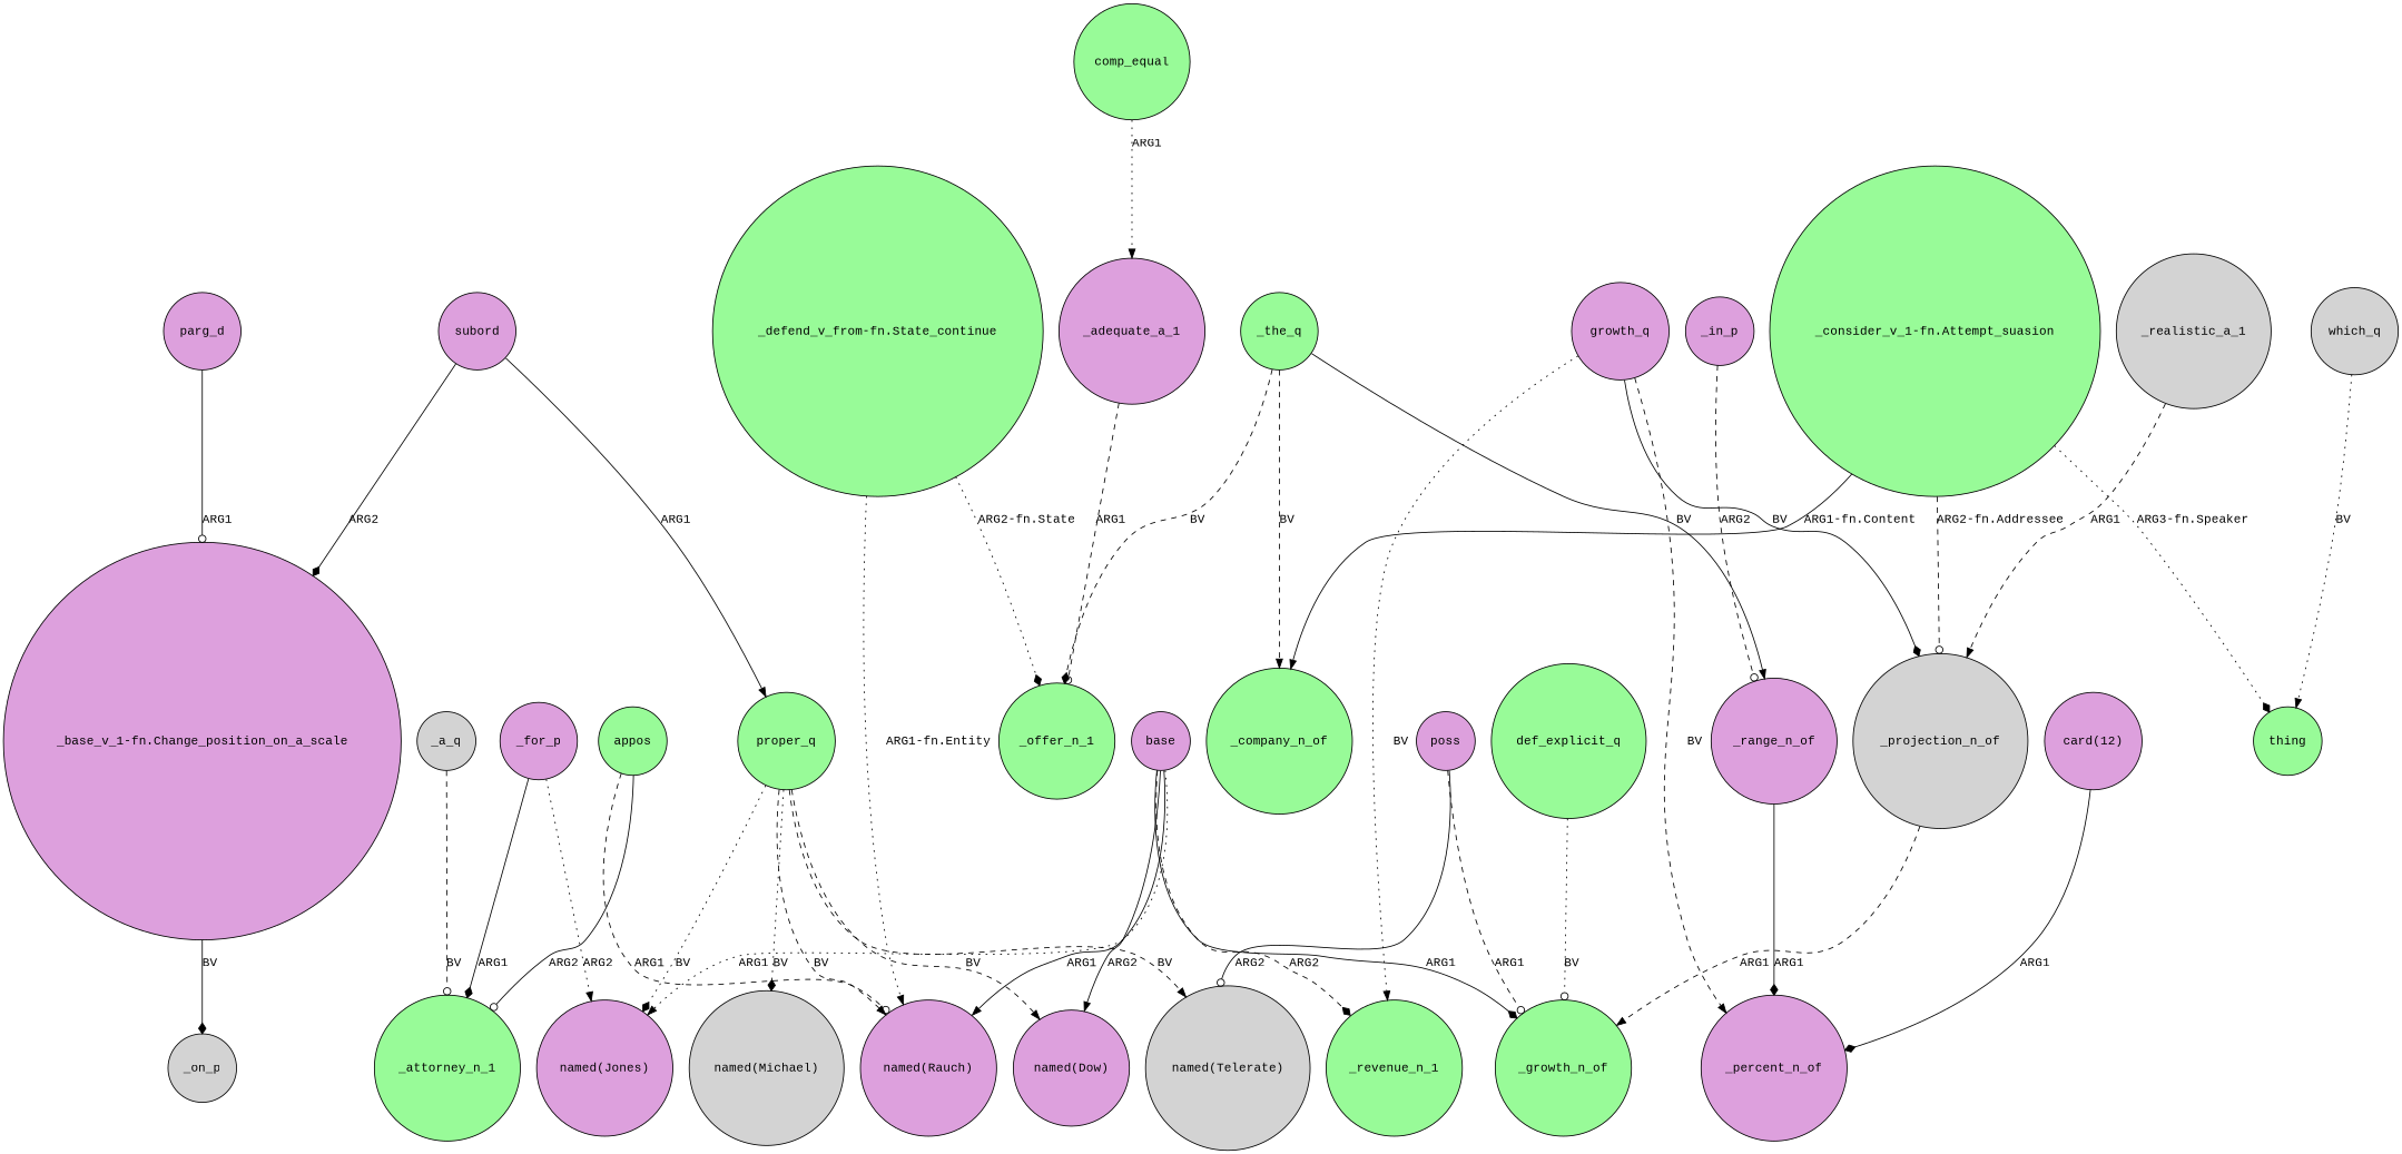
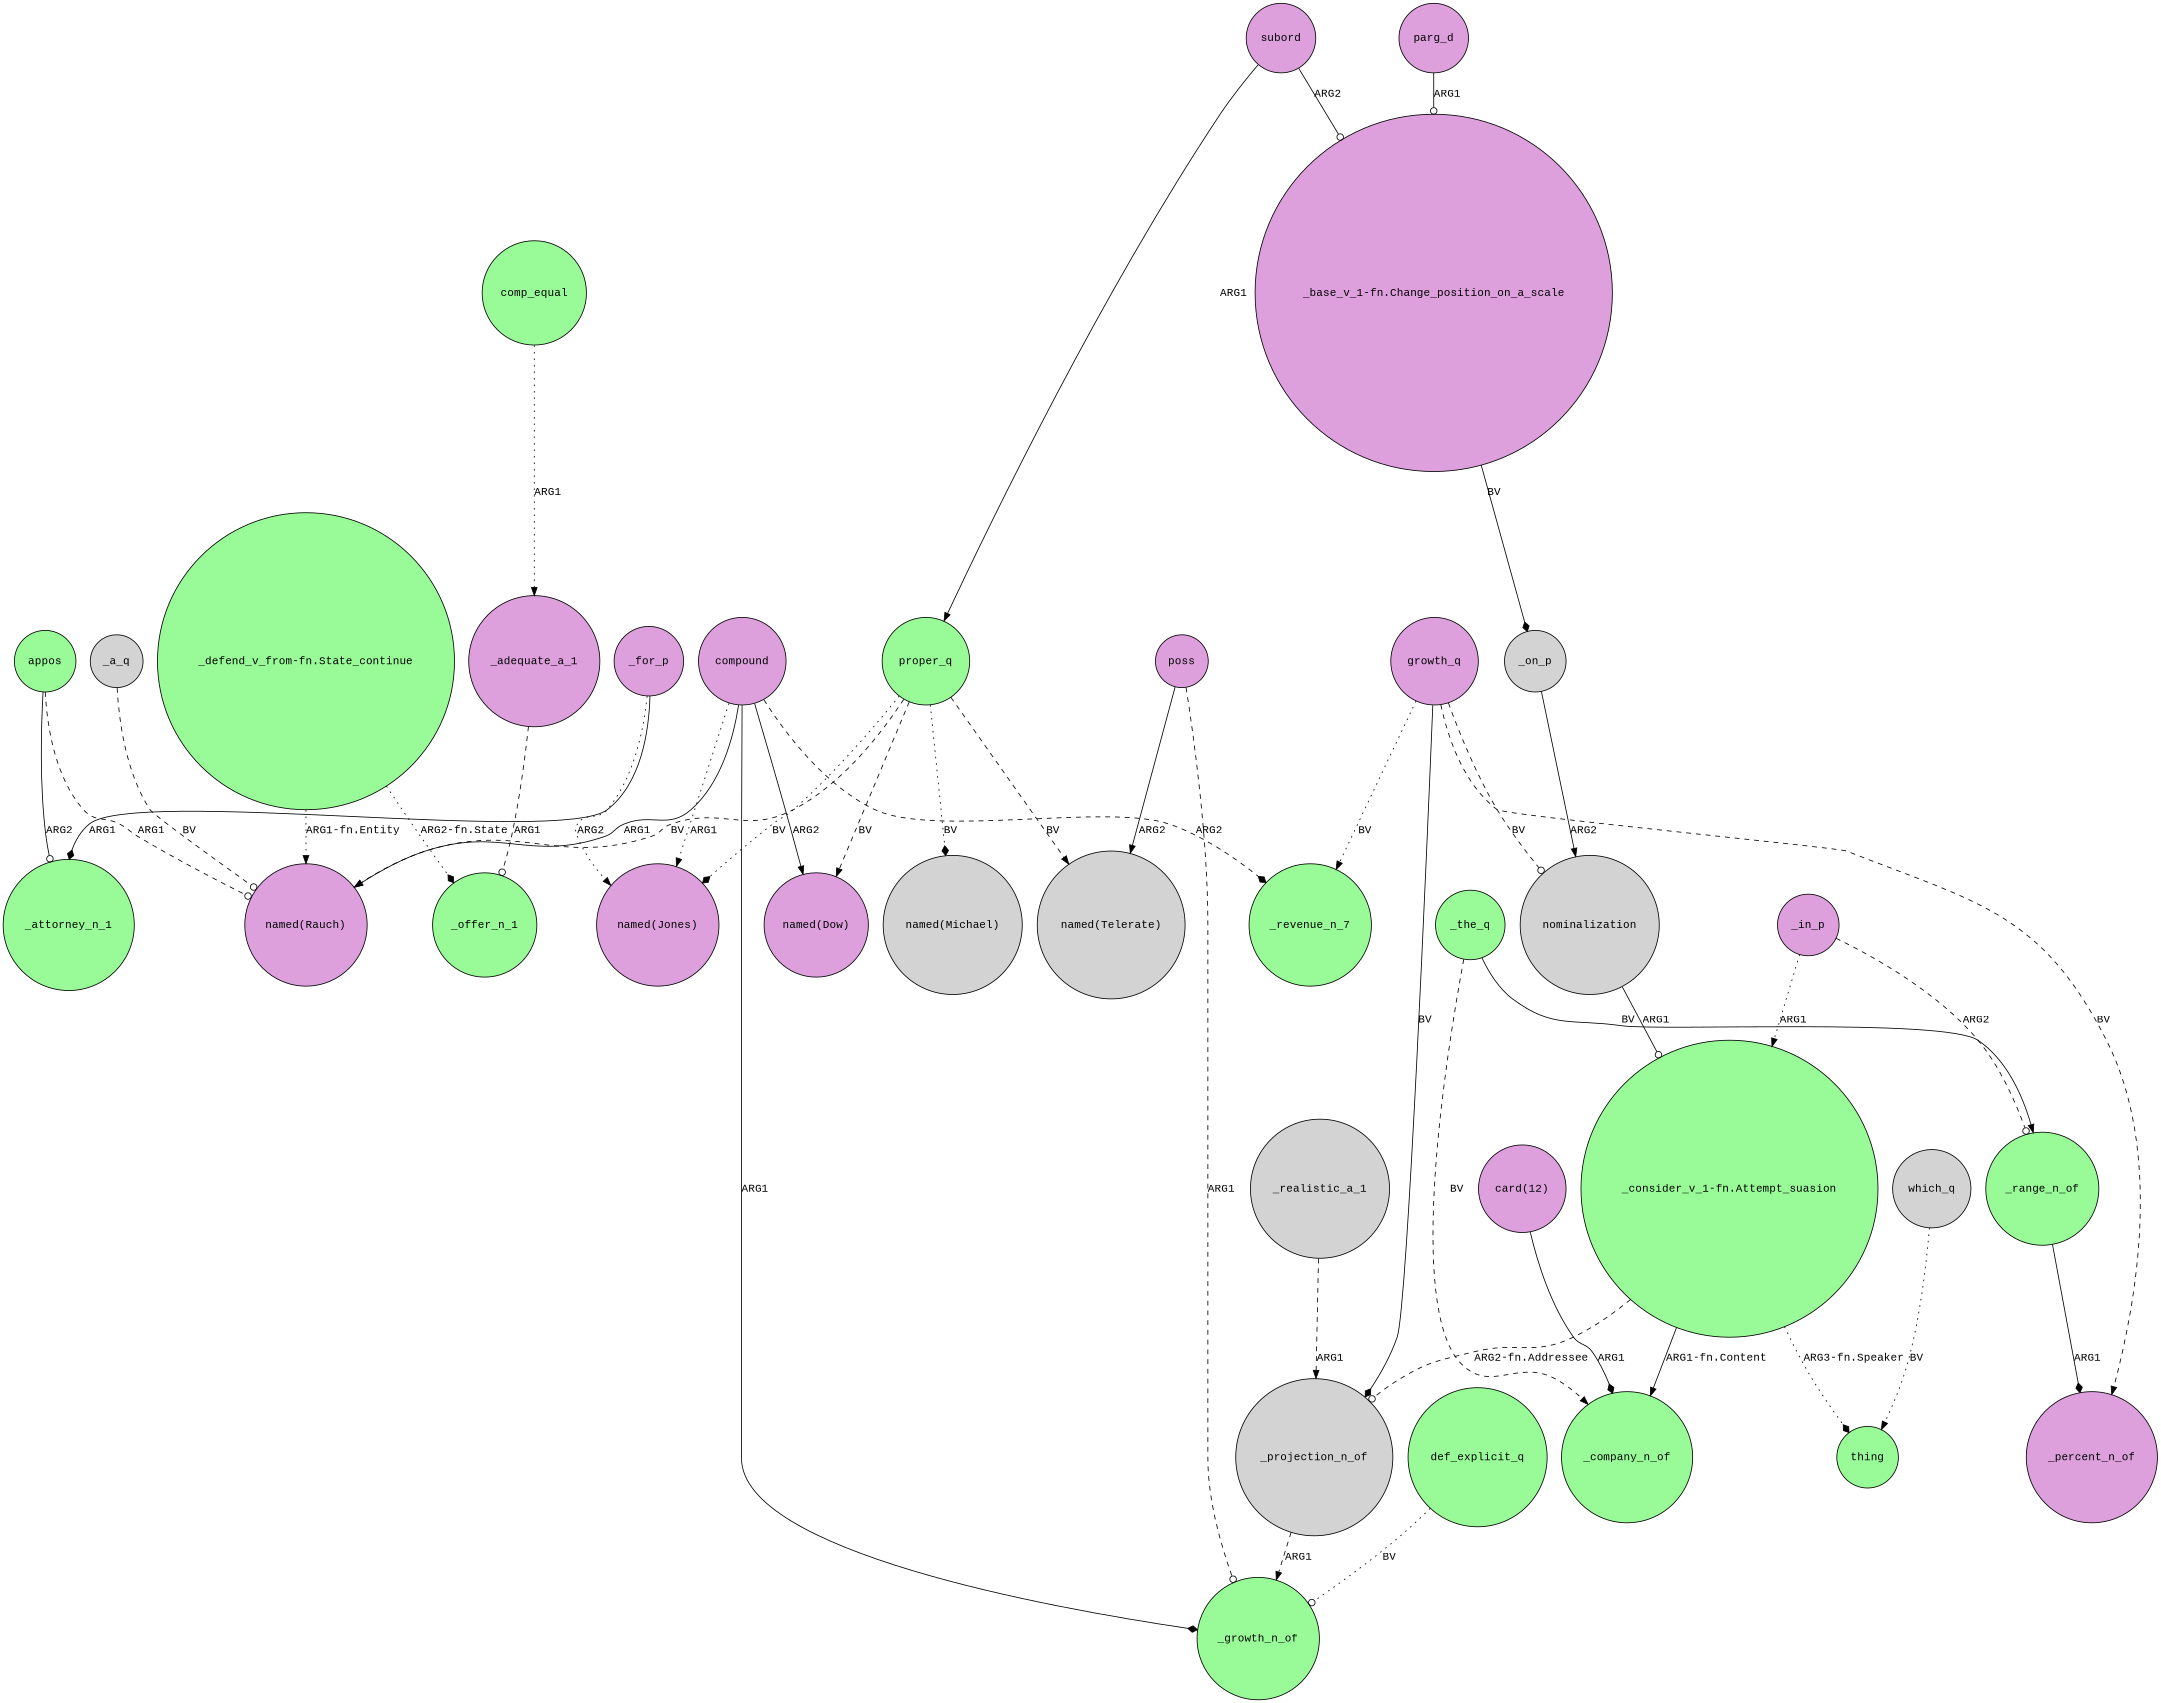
  digraph {
    fontname="Liberation Mono"
    node [fillcolor=plum fontname="Liberation Mono" shape=circle style=filled]
    edge [arrowhead=normal fontname="Liberation Mono" style=solid]
-   compound [label=base]
+   compound
    "named(Jones)"
-   _revenue_n_1 [fillcolor=palegreen]
+   _revenue_n_1 [fillcolor=palegreen label=_revenue_n_7]
    _growth_n_of [fillcolor=palegreen]
    "named(Rauch)"
    "named(Dow)"
    "named(Michael)" [fillcolor=lightgrey]
    appos [fillcolor=palegreen]
    _attorney_n_1 [fillcolor=palegreen]
    "_defend_v_from-fn.State_continue" [fillcolor=palegreen]
    _offer_n_1 [fillcolor=palegreen]
    _on_p [fillcolor=lightgrey]
+   nominalization [fillcolor=lightgrey]
    "_consider_v_1-fn.Attempt_suasion" [fillcolor=palegreen]
    _company_n_of [fillcolor=palegreen]
    _projection_n_of [fillcolor=lightgrey]
    thing [fillcolor=palegreen]
    parg_d
    "_base_v_1-fn.Change_position_on_a_scale"
    _the_q [fillcolor=palegreen]
-   _range_n_of
+   _range_n_of [fillcolor=palegreen]
    _percent_n_of
    _a_q [fillcolor=lightgrey]
    n24 [label=growth_q]
    which_q [fillcolor=lightgrey]
    poss
    "named(Telerate)" [fillcolor=lightgrey]
    _in_p
    _for_p
    proper_q [fillcolor=palegreen]
    subord
    "card(12)"
    def_explicit_q [fillcolor=palegreen]
    _adequate_a_1
    comp_equal [fillcolor=palegreen]
    _realistic_a_1 [fillcolor=lightgrey]
    compound -> "named(Jones)" [label=ARG1 style=dotted]
    compound -> _revenue_n_1 [arrowhead=diamond label=ARG2 style=dashed]
    compound -> _growth_n_of [arrowhead=diamond label=ARG1]
    compound -> "named(Rauch)" [label=ARG1]
    compound -> "named(Dow)" [label=ARG2]
    appos -> "named(Rauch)" [arrowhead=odot label=ARG1 style=dashed]
    appos -> _attorney_n_1 [arrowhead=odot label=ARG2]
    "_defend_v_from-fn.State_continue" -> "named(Rauch)" [label="ARG1-fn.Entity" style=dotted]
    "_defend_v_from-fn.State_continue" -> _offer_n_1 [arrowhead=diamond label="ARG2-fn.State" style=dotted]
+   _on_p -> nominalization [label=ARG2]
+   nominalization -> "_consider_v_1-fn.Attempt_suasion" [arrowhead=odot label=ARG1]
    "_consider_v_1-fn.Attempt_suasion" -> _company_n_of [label="ARG1-fn.Content"]
    "_consider_v_1-fn.Attempt_suasion" -> _projection_n_of [arrowhead=odot label="ARG2-fn.Addressee" style=dashed]
    "_consider_v_1-fn.Attempt_suasion" -> thing [arrowhead=diamond label="ARG3-fn.Speaker" style=dotted]
    _projection_n_of -> _growth_n_of [label=ARG1 style=dashed]
    parg_d -> "_base_v_1-fn.Change_position_on_a_scale" [arrowhead=odot label=ARG1]
    "_base_v_1-fn.Change_position_on_a_scale" -> _on_p [arrowhead=diamond label=BV]
-   _the_q -> _offer_n_1 [arrowhead=diamond label=BV style=dashed]
    _the_q -> _company_n_of [label=BV style=dashed]
    _the_q -> _range_n_of [label=BV]
    _range_n_of -> _percent_n_of [arrowhead=diamond label=ARG1]
-   _a_q -> _attorney_n_1 [arrowhead=odot label=BV style=dashed]
+   _a_q -> "named(Rauch)" [arrowhead=odot label=BV style=dashed]
    n24 -> _revenue_n_1 [label=BV style=dotted]
+   n24 -> nominalization [arrowhead=odot label=BV style=dashed]
    n24 -> _projection_n_of [arrowhead=diamond label=BV]
    n24 -> _percent_n_of [label=BV style=dashed]
    which_q -> thing [label=BV style=dotted]
    poss -> _growth_n_of [arrowhead=odot label=ARG1 style=dashed]
-   poss -> "named(Telerate)" [arrowhead=odot label=ARG2]
+   poss -> "named(Telerate)" [label=ARG2]
+   _in_p -> "_consider_v_1-fn.Attempt_suasion" [label=ARG1 style=dotted]
    _in_p -> _range_n_of [arrowhead=odot label=ARG2 style=dashed]
    _for_p -> "named(Jones)" [label=ARG2 style=dotted]
    _for_p -> _attorney_n_1 [arrowhead=diamond label=ARG1]
    proper_q -> "named(Jones)" [arrowhead=diamond label=BV style=dotted]
    proper_q -> "named(Rauch)" [label=BV style=dashed]
    proper_q -> "named(Dow)" [label=BV style=dashed]
    proper_q -> "named(Michael)" [arrowhead=diamond label=BV style=dotted]
    proper_q -> "named(Telerate)" [label=BV style=dashed]
-   subord -> "_base_v_1-fn.Change_position_on_a_scale" [arrowhead=diamond label=ARG2]
+   subord -> "_base_v_1-fn.Change_position_on_a_scale" [arrowhead=odot label=ARG2]
    subord -> proper_q [label=ARG1]
-   "card(12)" -> _percent_n_of [arrowhead=diamond label=ARG1]
+   "card(12)" -> _company_n_of [arrowhead=diamond label=ARG1]
    def_explicit_q -> _growth_n_of [arrowhead=odot label=BV style=dotted]
    _adequate_a_1 -> _offer_n_1 [arrowhead=odot label=ARG1 style=dashed]
    comp_equal -> _adequate_a_1 [label=ARG1 style=dotted]
    _realistic_a_1 -> _projection_n_of [label=ARG1 style=dashed]
  }
